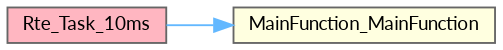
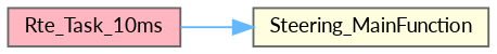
  digraph {
    rankdir=RL
    fontname=Lato
    node [fontname=Lato fontsize=10 shape=box style=filled]
-   n1 [color=gray40 fillcolor=lightyellow fontcolor=black height=0.2 label=MainFunction_MainFunction width=0.4]
+   n1 [color=gray40 fillcolor=lightyellow fontcolor=black height=0.2 label=Steering_MainFunction width=0.4]
    n2 [color=grey40 fillcolor=lightpink height=0.2 label=Rte_Task_10ms width=0.4]
    n1 -> n2 [color=steelblue1 dir=back fontname=Lato fontsize=10 labelfontname=Helvetica labelfontsize=10 style=solid]
  }
